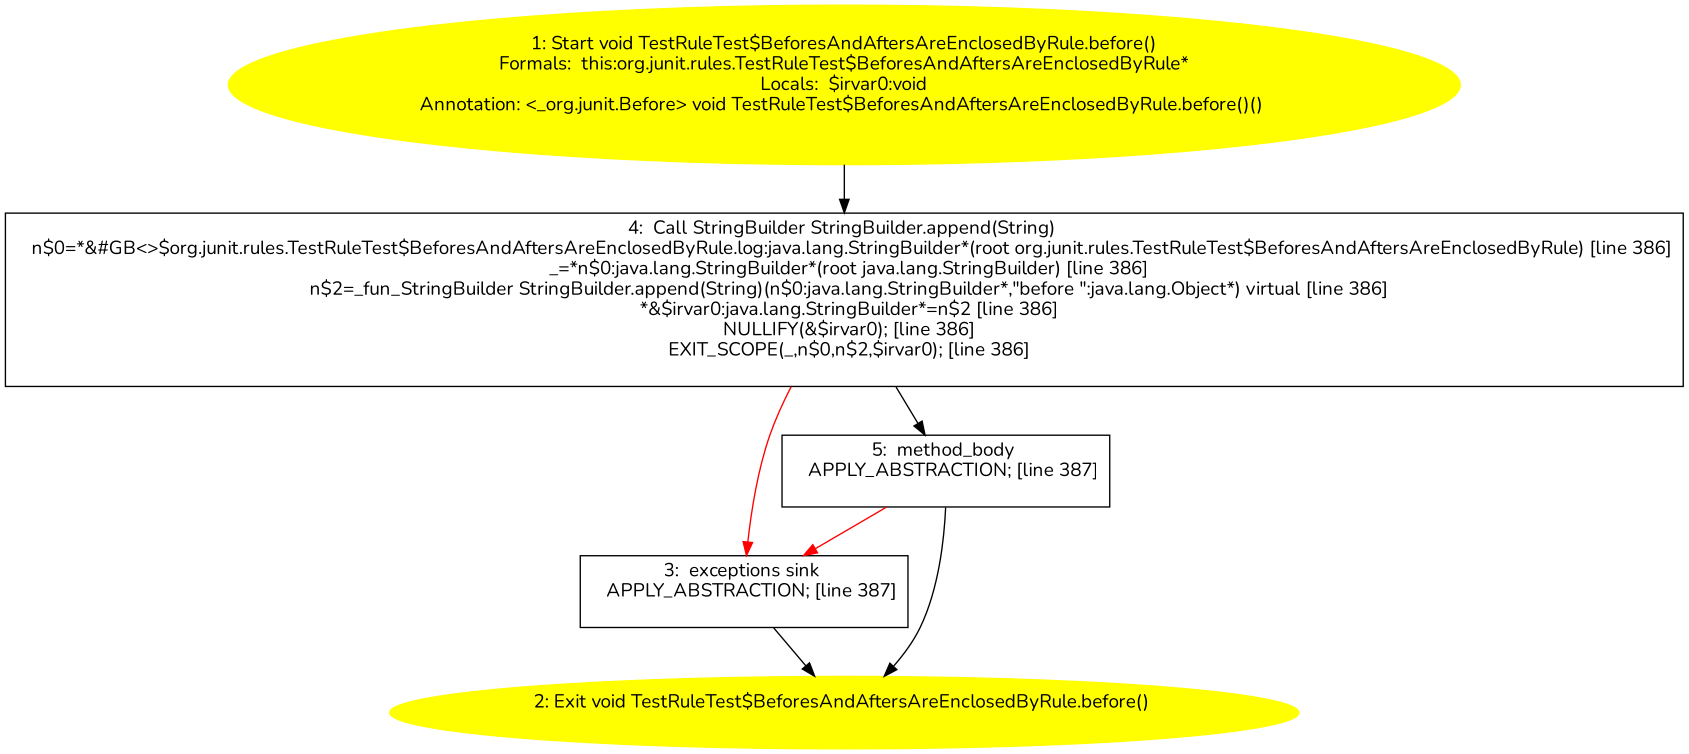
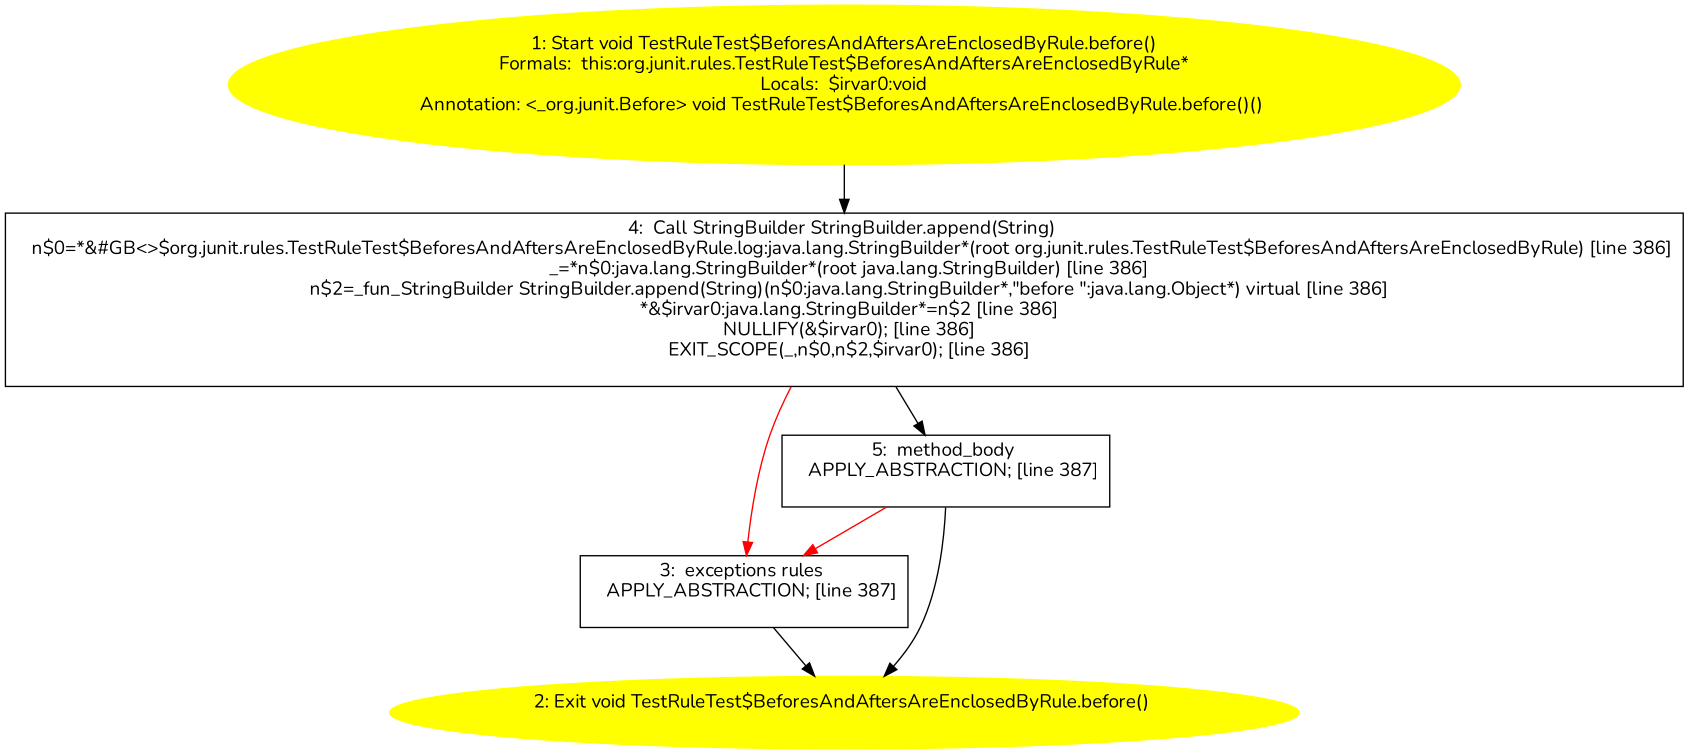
  digraph {
    fontname=Nunito
    node [fontname=Nunito shape=box]
    edge [fontname=Nunito]
    n1 [color=yellow label="1: Start void TestRuleTest$BeforesAndAftersAreEnclosedByRule.before()\nFormals:  this:org.junit.rules.TestRuleTest$BeforesAndAftersAreEnclosedByRule*\nLocals:  $irvar0:void\nAnnotation: <_org.junit.Before> void TestRuleTest$BeforesAndAftersAreEnclosedByRule.before()() \n  " style=filled shape=""]
    n2 [label="4:  Call StringBuilder StringBuilder.append(String) \n   n$0=*&#GB<>$org.junit.rules.TestRuleTest$BeforesAndAftersAreEnclosedByRule.log:java.lang.StringBuilder*(root org.junit.rules.TestRuleTest$BeforesAndAftersAreEnclosedByRule) [line 386]\n  _=*n$0:java.lang.StringBuilder*(root java.lang.StringBuilder) [line 386]\n  n$2=_fun_StringBuilder StringBuilder.append(String)(n$0:java.lang.StringBuilder*,\"before \":java.lang.Object*) virtual [line 386]\n  *&$irvar0:java.lang.StringBuilder*=n$2 [line 386]\n  NULLIFY(&$irvar0); [line 386]\n  EXIT_SCOPE(_,n$0,n$2,$irvar0); [line 386]\n "]
-   n3 [label="3:  exceptions sink \n   APPLY_ABSTRACTION; [line 387]\n "]
+   n3 [label="3:  exceptions rules \n   APPLY_ABSTRACTION; [line 387]\n "]
    n4 [label="5:  method_body \n   APPLY_ABSTRACTION; [line 387]\n "]
    n5 [color=yellow label="2: Exit void TestRuleTest$BeforesAndAftersAreEnclosedByRule.before() \n  " style=filled shape=""]
    n1 -> n2
    n2 -> n3 [color=red]
    n2 -> n4
    n3 -> n5
    n4 -> n3 [color=red]
    n4 -> n5
  }
